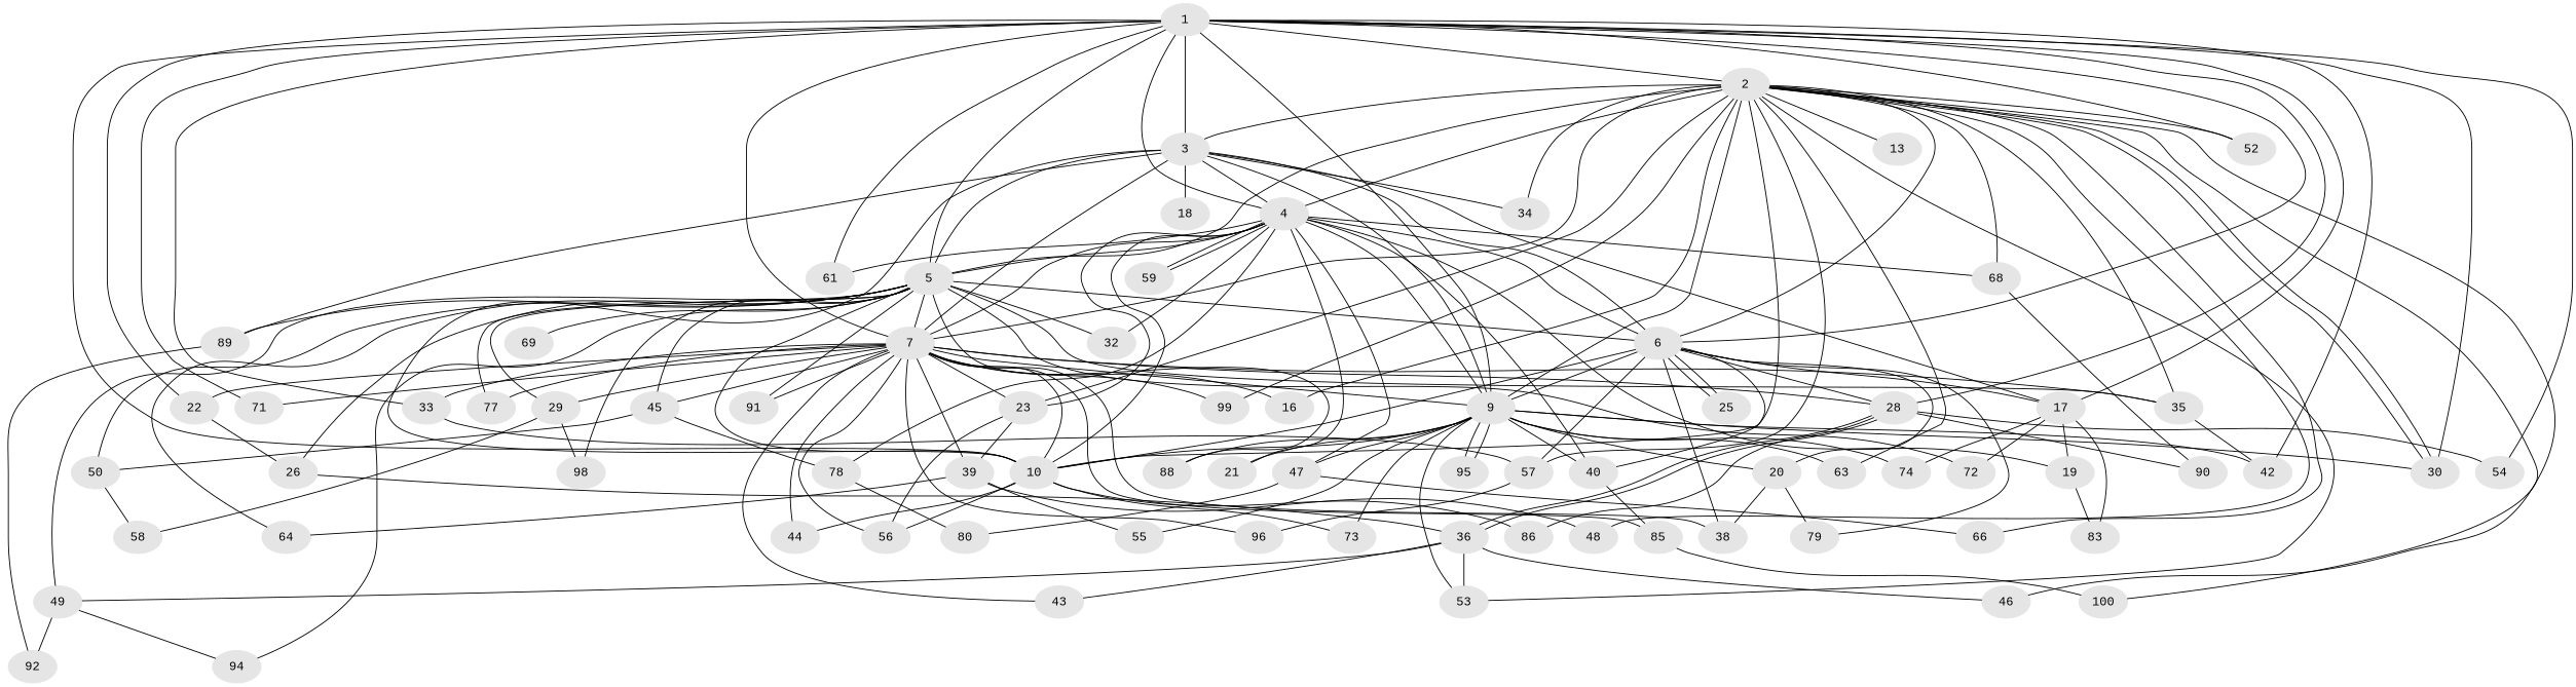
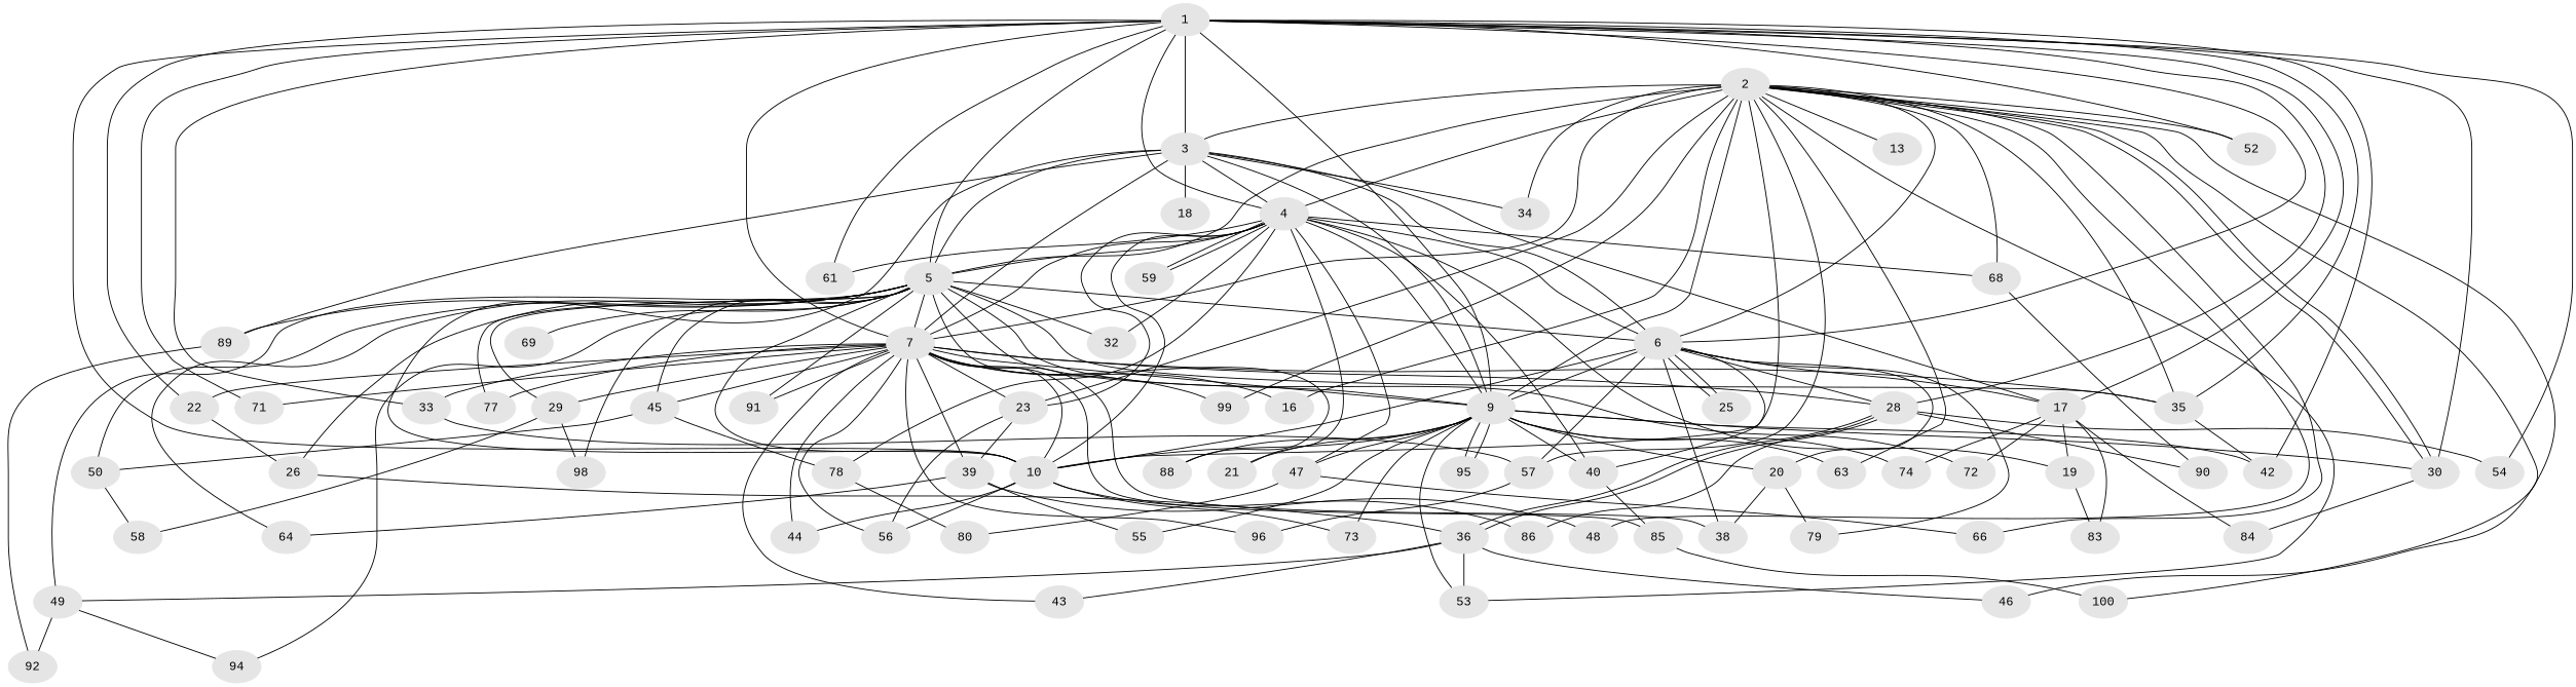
  graph {
    fontname="Liberation Mono"
    node [color=gray90 fontname="Liberation Mono" style=filled]
    edge [fontname="Liberation Mono"]
    1 [super="+24"]
    2 [super="+11"]
    3 [super="+14"]
    4 [super="+12"]
    5 [super="+8"]
    6 [super="+27"]
    7 [super="+15"]
    9 [super="+76"]
    10 [super="+31"]
    17 [super="+60"]
    22
    28 [super="+37"]
    30 [super="+82"]
    33
    42 [super="+70"]
    52
    54
    61
    71
    13
    16
    23 [super="+51"]
    34
    35 [super="+41"]
    46
    48
    53 [super="+93"]
    57
    63
    66
    68
    99
    100
    18
    89
    19
    21
    32
    40 [super="+62"]
    47
    59
    78
    26
    29
    45 [super="+75"]
    49 [super="+67"]
    50
    64
    69
    72
    77
    88
    91
    94
    98
    20 [super="+81"]
    25
    38 [super="+87"]
    79
    39
    43
    44
    56 [super="+65"]
    85
    96
    55
    73
    74
    95
    86
    83
+   84
    36 [super="+97"]
    90
    92
    80
    58
-   1 -- 2
+   1 -- 35
    1 -- 3
    1 -- 4 [weight=2]
    1 -- 5 [weight=2]
    1 -- 6
    1 -- 7
    1 -- 9
    1 -- 10
    1 -- 17
    1 -- 22
    1 -- 28
    1 -- 30
    1 -- 33
    1 -- 42
    1 -- 52
    1 -- 54
    1 -- 61
    1 -- 71
    2 -- 3 [weight=2]
    2 -- 4
    2 -- 5 [weight=3]
    2 -- 6
    2 -- 7 [weight=2]
    2 -- 9
    2 -- 10
    2 -- 30
    2 -- 30
    2 -- 52
    2 -- 13
    2 -- 16
    2 -- 23
    2 -- 34
    2 -- 35
    2 -- 46
    2 -- 48
    2 -- 53
    2 -- 57
    2 -- 63
    2 -- 66
    2 -- 68
    2 -- 99
    2 -- 100
    3 -- 4
    3 -- 5 [weight=2]
    3 -- 6
    3 -- 7
    3 -- 9
    3 -- 10
    3 -- 17
    3 -- 34
    3 -- 18 [weight=2]
    3 -- 89
    4 -- 5 [weight=3]
    4 -- 6
    4 -- 7
    4 -- 9
    4 -- 10
    4 -- 61
    4 -- 23
    4 -- 68
    4 -- 19
    4 -- 21
    4 -- 32
    4 -- 40
    4 -- 47
    4 -- 59
    4 -- 59
    4 -- 78
    5 -- 6 [weight=2]
    5 -- 7 [weight=2]
+   5 -- 9 [weight=2]
    5 -- 10 [weight=3]
    5 -- 35
    5 -- 89
    5 -- 32
    5 -- 26
    5 -- 29
    5 -- 45
    5 -- 49 [weight=2]
    5 -- 50
    5 -- 64
    5 -- 69
    5 -- 72
    5 -- 77
    5 -- 88
    5 -- 91
    5 -- 94
    5 -- 98
    6 -- 9
    6 -- 10
    6 -- 17
    6 -- 28
    6 -- 57 [weight=2]
    6 -- 40
    6 -- 20
    6 -- 25
    6 -- 25
    6 -- 38 [weight=2]
    6 -- 79
    7 -- 9
    7 -- 10
    7 -- 22
    7 -- 28
    7 -- 33
    7 -- 71
    7 -- 16
    7 -- 23
    7 -- 35
    7 -- 99
    7 -- 29
    7 -- 45
    7 -- 77
    7 -- 91
    7 -- 38
    7 -- 39
    7 -- 43
    7 -- 44
    7 -- 56
    7 -- 85
    7 -- 96
    9 -- 10
    9 -- 30
    9 -- 42
    9 -- 53
    9 -- 63
    9 -- 21
    9 -- 40
    9 -- 47
    9 -- 88
    9 -- 20
    9 -- 55
    9 -- 73
    9 -- 74
    9 -- 95
    9 -- 95
    10 -- 44
    10 -- 56
    10 -- 73
    10 -- 86
    17 -- 19
    17 -- 72
    17 -- 74
    17 -- 83
+   17 -- 84
    22 -- 26
    28 -- 54
    28 -- 86
    28 -- 36
    28 -- 36
    28 -- 90
+   30 -- 84
    33 -- 57
    23 -- 39
    23 -- 56
    35 -- 42
    57 -- 96
    68 -- 90
    89 -- 92
    19 -- 83
    40 -- 85
    47 -- 66
    47 -- 80
    78 -- 80
    26 -- 36
    29 -- 98
    29 -- 58
    45 -- 78
    45 -- 50
    49 -- 94
    49 -- 92
    50 -- 58
    20 -- 38
    20 -- 79
    39 -- 48
    39 -- 64
    39 -- 55
    85 -- 100
    36 -- 46
    36 -- 53
    36 -- 49
    36 -- 43
  }
